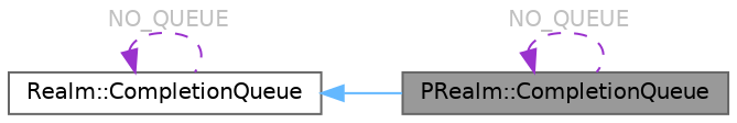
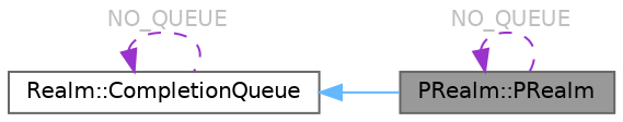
  digraph {
    rankdir=LR
    node [color=gray40 fontname=Helvetica fontsize=10 shape=box style=filled]
    edge [color=darkorchid3 dir=back fontcolor=grey fontname=Helvetica fontsize=10 labelfontname=Helvetica labelfontsize=10 style=dashed]
-   n1 [fillcolor=grey60 fontcolor=black height=0.2 label="PRealm::CompletionQueue" width=0.4]
+   n1 [fillcolor=grey60 fontcolor=black height=0.2 label="PRealm::PRealm" width=0.4]
    n2 [fillcolor=white height=0.2 label="Realm::CompletionQueue" width=0.4]
    n1 -> n1 [label=" NO_QUEUE"]
    n2 -> n1 [color=steelblue1 style=solid fontcolor=""]
    n2 -> n2 [label=" NO_QUEUE"]
  }
